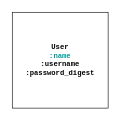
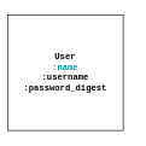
  <mxCell id="0" />
  <mxCell id="1" parent="0" />
- <mxCell id="2" value="User&lt;br&gt;&lt;font color=&quot;#009999&quot;&gt;:name&lt;br&gt;&lt;/font&gt;:username&lt;br&gt;:password_digest" style="whiteSpace=wrap;html=1;aspect=fixed;fontFamily=Courier New;fontStyle=1" vertex="1" parent="1"><mxGeometry x="20" y="20" width="160" height="160" as="geometry" /></mxCell>
+ <mxCell id="2" value="User&lt;br&gt;&lt;font color=&quot;#009999&quot;&gt;:name&lt;br&gt;&lt;/font&gt;:username&lt;br&gt;:password_digest" style="whiteSpace=wrap;html=1;aspect=fixed;fontFamily=Courier New;fontStyle=1" vertex="1" parent="1"><mxGeometry x="10" y="20" width="160" height="160" as="geometry" /></mxCell>
